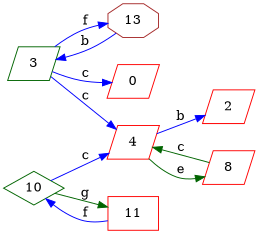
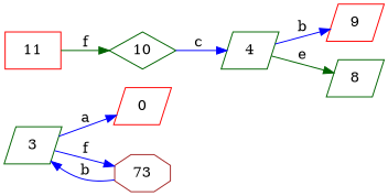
  strict digraph {
    rankdir=LR
    node [color=red shape=parallelogram]
    edge [color=blue]
    0
    3 [color=darkgreen]
-   4
-   13 [color=brown shape=octagon]
-   2
-   8
+   4 [color=darkgreen]
+   13 [color=brown shape=octagon label=73]
+   2 [label=9]
+   8 [color=darkgreen]
    10 [color=darkgreen shape=diamond]
    11 [shape=box]
-   3 -> 0 [label=c]
-   3 -> 4 [label=c]
+   3 -> 0 [label=a]
    3 -> 13 [label=f]
    4 -> 2 [label=b]
    4 -> 8 [color=darkgreen label=e]
    13 -> 3 [label=b]
-   8 -> 4 [color=darkgreen label=c]
    10 -> 4 [label=c]
-   10 -> 11 [color=darkgreen label=g]
-   11 -> 10 [label=f]
+   11 -> 10 [color=darkgreen label=f]
  }
